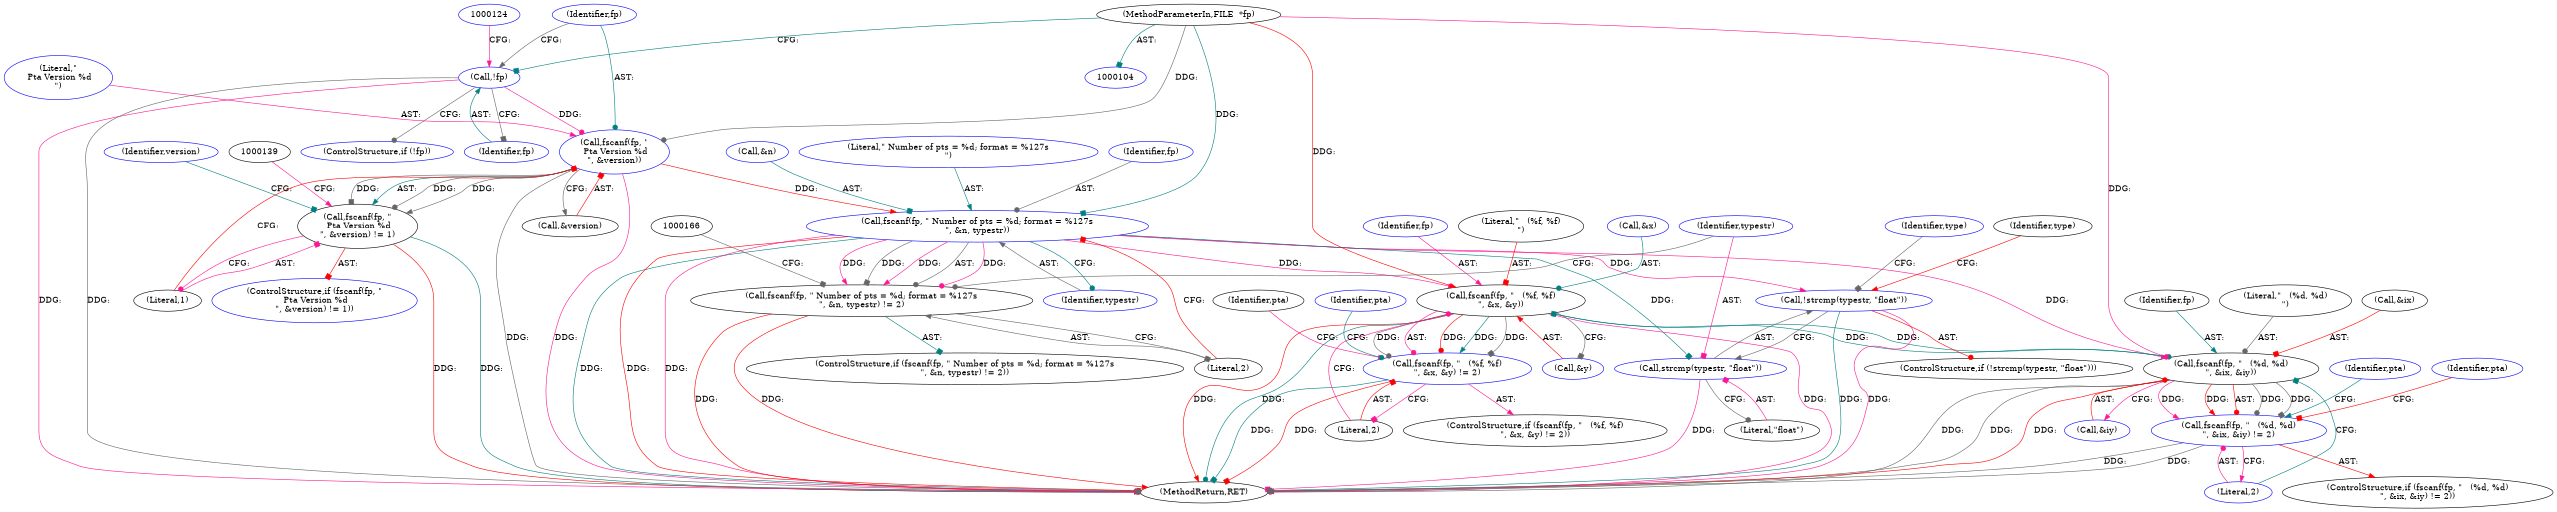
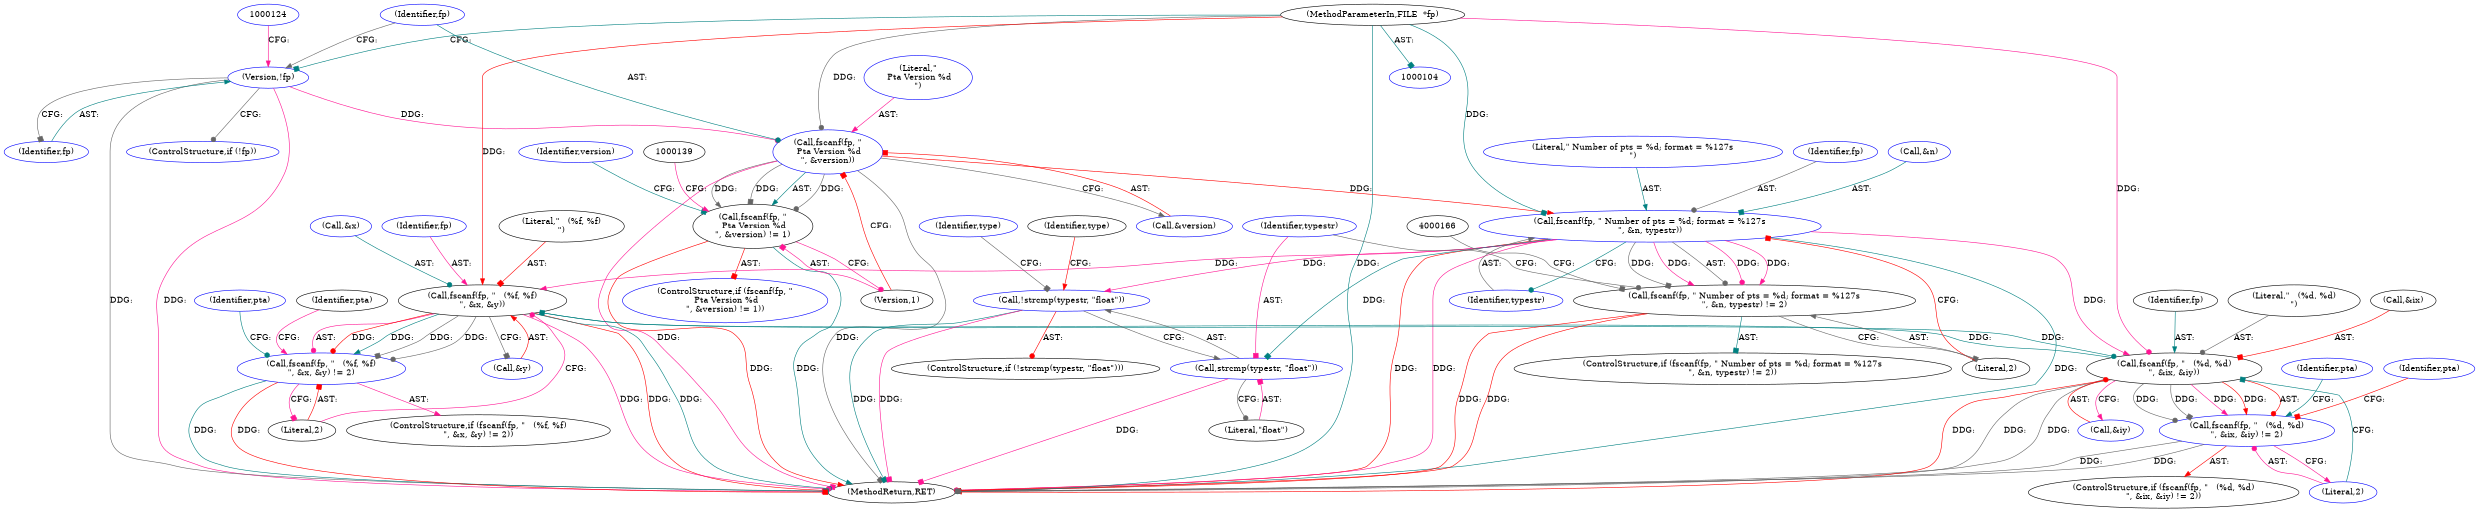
  digraph {
    node [color=blue]
    edge [arrowhead=normal color=gray40]
    n1 [label="(Call,fscanf(fp, \"\n Pta Version %d\n\", &version))"]
    n2 [color=black label="(Call,fscanf(fp, \"\n Pta Version %d\n\", &version) != 1)"]
    n3 [label="(Call,fscanf(fp, \" Number of pts = %d; format = %127s\n\", &n, typestr))"]
    n4 [color=black label="(MethodReturn,RET)"]
-   n5 [color=black label="(Call,&version)"]
-   n6 [color=black label="(Literal,1)"]
+   n5 [label="(Call,&version)"]
+   n6 [color=black label="(Version,1)"]
    n7 [label="(ControlStructure,if (fscanf(fp, \"\n Pta Version %d\n\", &version) != 1))"]
    n8 [color=black label="(Call,fscanf(fp, \"   (%f, %f)\n\", &x, &y))"]
    n9 [color=black label="(Call,fscanf(fp, \"   (%d, %d)\n\", &ix, &iy))"]
    n10 [color=black label="(Call,fscanf(fp, \" Number of pts = %d; format = %127s\n\", &n, typestr) != 2)"]
    n11 [label="(Call,!strcmp(typestr, \"float\"))"]
    n12 [label="(Call,strcmp(typestr, \"float\"))"]
    n13 [label="(Identifier,typestr)"]
-   n14 [label="(Call,!fp)"]
+   n14 [label="(Version,!fp)"]
    n15 [label="(ControlStructure,if (!fp))"]
    n16 [label="(Identifier,fp)"]
    n17 [color=black label="(MethodParameterIn,FILE  *fp)"]
    1000104
    n19 [label="(Call,fscanf(fp, \"   (%f, %f)\n\", &x, &y) != 2)"]
    n20 [label="(Call,&y)"]
    n21 [label="(Call,fscanf(fp, \"   (%d, %d)\n\", &ix, &iy) != 2)"]
    n22 [label="(Call,&iy)"]
    n23 [color=black label="(ControlStructure,if (fscanf(fp, \" Number of pts = %d; format = %127s\n\", &n, typestr) != 2))"]
    n24 [color=black label="(Literal,2)"]
    n25 [color=black label="(ControlStructure,if (!strcmp(typestr, \"float\")))"]
    n26 [color=black label="(Literal,\"float\")"]
    n27 [color=black label="(Literal,2)"]
    n28 [color=black label="(ControlStructure,if (fscanf(fp, \"   (%f, %f)\n\", &x, &y) != 2))"]
    n29 [label="(Literal,2)"]
    n30 [color=black label="(ControlStructure,if (fscanf(fp, \"   (%d, %d)\n\", &ix, &iy) != 2))"]
    n31 [color=black label="(Identifier,fp)"]
    n32 [color=black label="(Literal,\"   (%d, %d)\n\")"]
    n33 [label="(Identifier,type)"]
    n34 [label="(Identifier,pta)"]
    n35 [label="(Identifier,fp)"]
    n36 [color=black label="(Identifier,pta)"]
    n37 [label="(Call,&n)"]
    n38 [color=black label="(Literal,\"   (%f, %f)\n\")"]
    n39 [label="(Identifier,version)"]
    n40 [label="(Call,&x)"]
    n41 [label="(Literal,\"\n Pta Version %d\n\")"]
    n42 [label="(Literal,\" Number of pts = %d; format = %127s\n\")"]
    n43 [color=black label="(Call,&ix)"]
    n44 [label="(Identifier,fp)"]
    n45 [label="(Identifier,typestr)"]
    n46 [label="(Identifier,pta)"]
    n47 [label="(Identifier,pta)"]
    n48 [label="(Identifier,fp)"]
    n49 [color=black label="(Identifier,type)"]
    1000124
    1000139 [color=black]
-   1000166 [color=black]
+   1000166 [color=black label=4000166]
    n1 -> n2 [color=teal label="AST: "]
    n1 -> n2 [arrowhead=dot label="DDG: "]
    n1 -> n2 [label="DDG: "]
    n1 -> n2 [arrowhead=box label="DDG: "]
    n1 -> n3 [color=red label="DDG: "]
    n1 -> n4 [arrowhead=box label="DDG: "]
    n1 -> n4 [arrowhead=box color=deeppink label="DDG: "]
    n1 -> n5 [label="CFG: "]
    n2 -> n4 [color=red label="DDG: "]
    n2 -> n4 [color=teal label="DDG: "]
    n2 -> n6 [arrowhead=dot color=deeppink label="CFG: "]
    n2 -> n7 [arrowhead=box color=red label="AST: "]
    n3 -> n4 [color=teal label="DDG: "]
    n3 -> n4 [arrowhead=dot color=red label="DDG: "]
    n3 -> n4 [arrowhead=dot color=deeppink label="DDG: "]
    n3 -> n8 [color=deeppink label="DDG: "]
    n3 -> n9 [color=deeppink label="DDG: "]
    n3 -> n10 [arrowhead=dot label="AST: "]
    n3 -> n10 [arrowhead=dot color=deeppink label="DDG: "]
    n3 -> n10 [color=deeppink label="DDG: "]
    n3 -> n10 [arrowhead=box label="DDG: "]
    n3 -> n10 [color=deeppink label="DDG: "]
    n3 -> n11 [color=deeppink label="DDG: "]
    n3 -> n12 [arrowhead=box color=teal label="DDG: "]
    n3 -> n13 [arrowhead=dot color=teal label="CFG: "]
    n5 -> n1 [arrowhead=box color=red label="AST: "]
    n6 -> n1 [arrowhead=box color=red label="CFG: "]
    n6 -> n2 [arrowhead=box color=deeppink label="AST: "]
    n8 -> n4 [color=red label="DDG: "]
    n8 -> n4 [arrowhead=dot color=teal label="DDG: "]
    n8 -> n4 [arrowhead=dot color=deeppink label="DDG: "]
    n8 -> n9 [arrowhead=dot color=teal label="DDG: "]
    n8 -> n19 [arrowhead=dot color=deeppink label="AST: "]
    n8 -> n19 [arrowhead=dot color=red label="DDG: "]
    n8 -> n19 [color=teal label="DDG: "]
    n8 -> n19 [arrowhead=box label="DDG: "]
    n8 -> n19 [arrowhead=dot label="DDG: "]
    n8 -> n20 [arrowhead=box label="CFG: "]
    n9 -> n4 [label="DDG: "]
    n9 -> n4 [arrowhead=dot label="DDG: "]
    n9 -> n4 [color=red label="DDG: "]
    n9 -> n8 [arrowhead=box color=teal label="DDG: "]
    n9 -> n21 [arrowhead=dot color=red label="AST: "]
    n9 -> n21 [arrowhead=dot label="DDG: "]
    n9 -> n21 [arrowhead=box label="DDG: "]
    n9 -> n21 [color=deeppink label="DDG: "]
    n9 -> n21 [color=red label="DDG: "]
    n9 -> n22 [color=deeppink label="CFG: "]
    n10 -> n4 [color=red label="DDG: "]
    n10 -> n4 [color=red label="DDG: "]
    n10 -> n23 [arrowhead=box color=teal label="AST: "]
    n10 -> n24 [arrowhead=box label="CFG: "]
    n11 -> n4 [arrowhead=box color=teal label="DDG: "]
    n11 -> n4 [arrowhead=box color=deeppink label="DDG: "]
    n11 -> n12 [label="CFG: "]
    n11 -> n25 [arrowhead=dot color=red label="AST: "]
    n12 -> n4 [arrowhead=box color=deeppink label="DDG: "]
    n12 -> n11 [label="AST: "]
    n12 -> n26 [arrowhead=dot label="CFG: "]
    n13 -> n3 [label="AST: "]
    n14 -> n1 [arrowhead=dot color=deeppink label="DDG: "]
    n14 -> n4 [color=deeppink label="DDG: "]
    n14 -> n4 [arrowhead=box label="DDG: "]
    n14 -> n15 [arrowhead=dot label="CFG: "]
    n14 -> n16 [arrowhead=box label="CFG: "]
    n16 -> n14 [color=teal label="AST: "]
    n17 -> n1 [arrowhead=dot label="DDG: "]
    n17 -> n3 [arrowhead=box color=teal label="DDG: "]
+   n17 -> n4 [arrowhead=dot color=teal label="DDG: "]
    n17 -> n8 [color=red label="DDG: "]
    n17 -> n9 [arrowhead=dot color=deeppink label="DDG: "]
    n17 -> n14 [arrowhead=box color=teal label="CFG: "]
    n17 -> 1000104 [arrowhead=box color=teal label="AST: "]
    n19 -> n4 [arrowhead=box color=teal label="DDG: "]
    n19 -> n4 [arrowhead=box color=red label="DDG: "]
    n19 -> n27 [arrowhead=box color=deeppink label="CFG: "]
    n19 -> n28 [color=deeppink label="AST: "]
    n20 -> n8 [color=red label="AST: "]
    n21 -> n4 [arrowhead=box label="DDG: "]
    n21 -> n4 [label="DDG: "]
    n21 -> n29 [color=deeppink label="CFG: "]
    n21 -> n30 [color=red label="AST: "]
    n22 -> n9 [arrowhead=dot color=red label="AST: "]
    n24 -> n3 [arrowhead=box color=red label="CFG: "]
    n24 -> n10 [label="AST: "]
    n26 -> n12 [arrowhead=box color=deeppink label="AST: "]
    n27 -> n8 [arrowhead=dot color=deeppink label="CFG: "]
    n27 -> n19 [arrowhead=box color=red label="AST: "]
    n29 -> n9 [arrowhead=box color=teal label="CFG: "]
    n29 -> n21 [arrowhead=dot color=deeppink label="AST: "]
    n31 -> n9 [color=teal label="AST: "]
    n32 -> n9 [arrowhead=dot label="AST: "]
    n33 -> n11 [arrowhead=box label="CFG: "]
    n34 -> n21 [color=teal label="CFG: "]
    n35 -> n8 [color=deeppink label="AST: "]
    n36 -> n19 [color=deeppink label="CFG: "]
    n37 -> n3 [arrowhead=box color=teal label="AST: "]
    n38 -> n8 [arrowhead=box color=red label="AST: "]
    n39 -> n2 [arrowhead=box color=teal label="CFG: "]
    n40 -> n8 [arrowhead=dot color=teal label="AST: "]
    n41 -> n1 [color=deeppink label="AST: "]
    n42 -> n3 [color=teal label="AST: "]
    n43 -> n9 [arrowhead=box color=red label="AST: "]
    n44 -> n1 [arrowhead=dot color=teal label="AST: "]
    n44 -> n14 [label="CFG: "]
    n45 -> n10 [arrowhead=dot label="CFG: "]
    n45 -> n12 [arrowhead=box color=deeppink label="AST: "]
    n46 -> n21 [arrowhead=box color=red label="CFG: "]
    n47 -> n19 [arrowhead=dot color=teal label="CFG: "]
    n48 -> n3 [arrowhead=dot label="AST: "]
    n49 -> n11 [color=red label="CFG: "]
    1000124 -> n14 [color=deeppink label="CFG: "]
    1000139 -> n2 [color=deeppink label="CFG: "]
    1000166 -> n10 [arrowhead=box label="CFG: "]
  }
